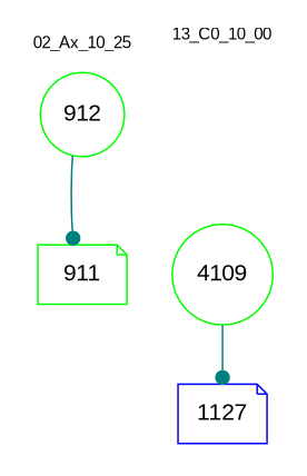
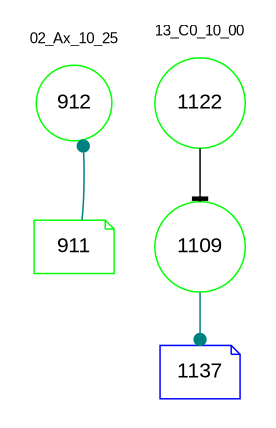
  digraph {
    fontname="Liberation Sans"
    node [color=green fontname="Liberation Sans" shape=circle]
    edge [arrowhead=dot color=teal fontname="Liberation Sans"]
    n1 [label=912]
    n2 [label=911 shape=note]
-   n4 [label=4109]
-   n5 [color=blue label=1127 shape=note]
+   n3 [label=1122]
+   n4 [label=1109]
+   n5 [color=blue label=1137 shape=note]
    subgraph cluster_1 {
      color=white
      fontsize=10
      label="02_Ax_10_25"
      n1
      n2
    }
    subgraph cluster_2 {
      color=white
      fontsize=10
      label="13_C0_10_00"
+     n3
      n4
      n5
    }
-   n1 -> n2
+   n2 -> n1
+   n3 -> n4 [arrowhead=tee color=black]
    n4 -> n5
  }
